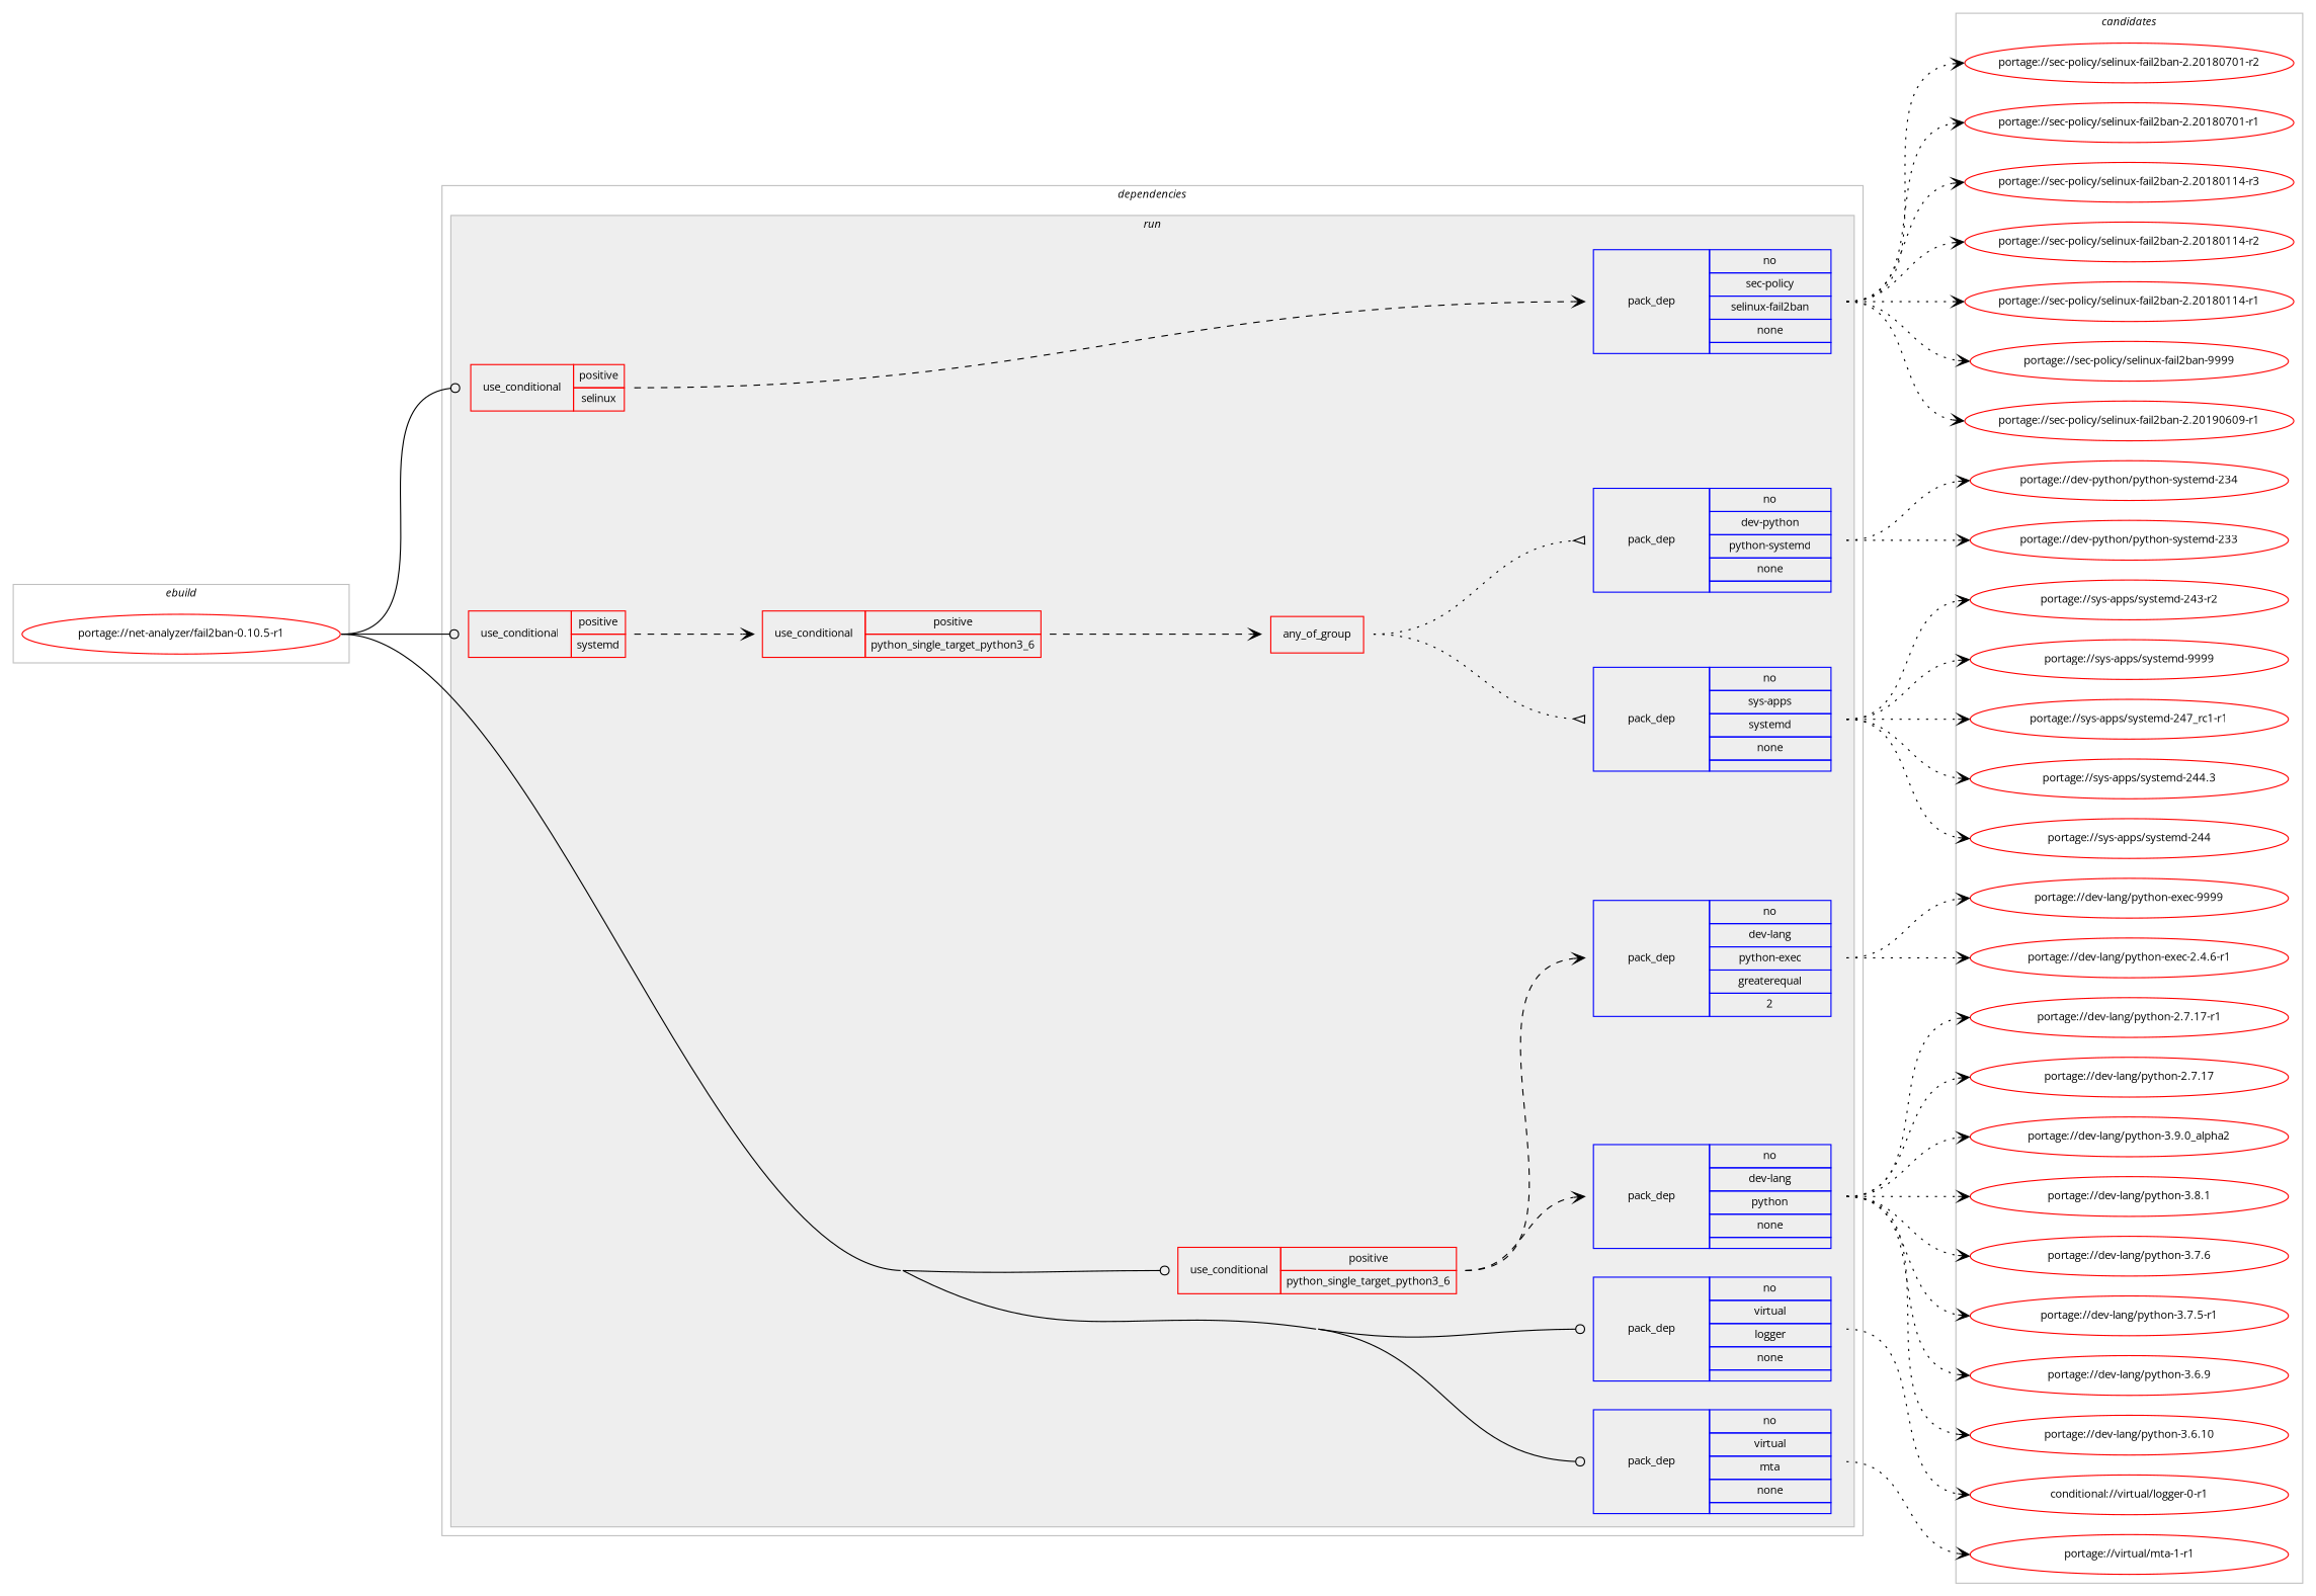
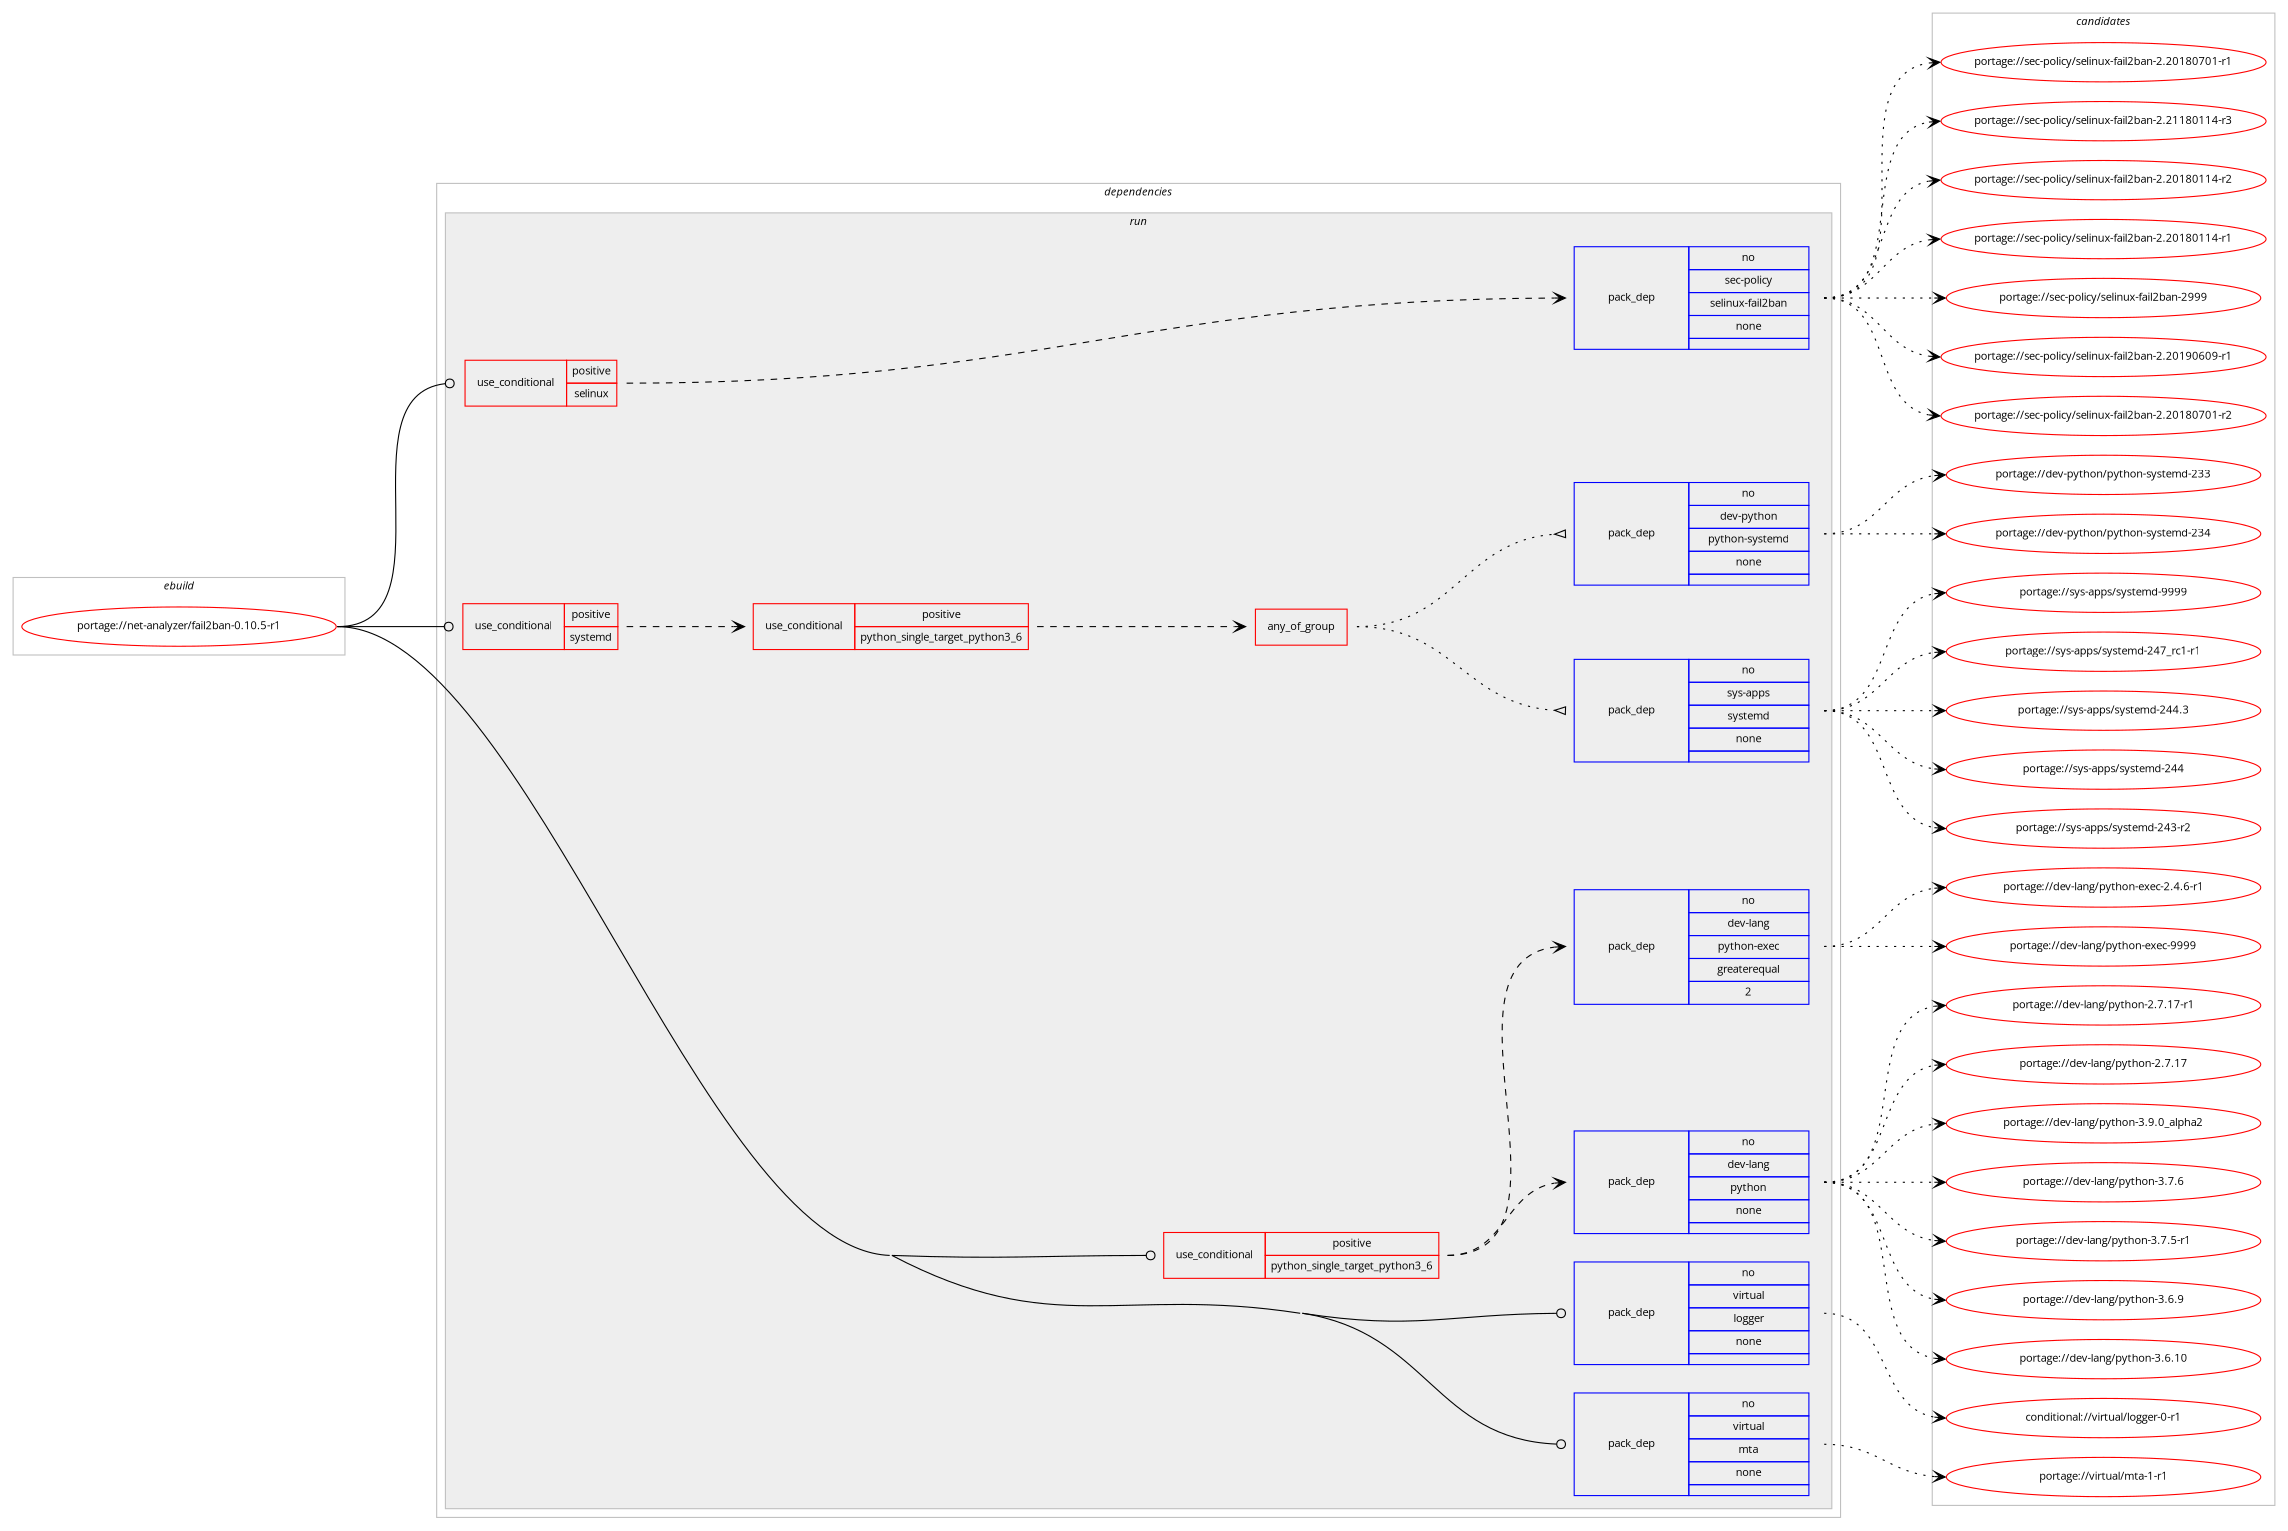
  digraph {
    compound=true
    concentrate=true
    fontname="Open Sans"
    fontsize=10
    newrank=true
    rankdir=LR
    ranksep=1.5
    node [color=red fontname="Open Sans" fontsize=10]
    edge [arrowhead=vee fontname="Open Sans" headport=w style=dotted tailport=e weight=100]
    n1 [label="portage://net-analyzer/fail2ban-0.10.5-r1" width=4]
    n2 [color=blue label=<<TABLE BORDER="0" CELLBORDER="1" CELLSPACING="0" CELLPADDING="4" WIDTH="220"><TR><TD ROWSPAN="6" CELLPADDING="30">pack_dep</TD></TR><TR><TD WIDTH="110">no</TD></TR><TR><TD>dev-lang</TD></TR><TR><TD>python</TD></TR><TR><TD>none</TD></TR><TR><TD></TD></TR></TABLE>> shape=none]
    n3 [color=blue label=<<TABLE BORDER="0" CELLBORDER="1" CELLSPACING="0" CELLPADDING="4" WIDTH="220"><TR><TD ROWSPAN="6" CELLPADDING="30">pack_dep</TD></TR><TR><TD WIDTH="110">no</TD></TR><TR><TD>dev-lang</TD></TR><TR><TD>python-exec</TD></TR><TR><TD>greaterequal</TD></TR><TR><TD>2</TD></TR></TABLE>> shape=none]
    n4 [label=<<TABLE BORDER="0" CELLBORDER="1" CELLSPACING="0" CELLPADDING="4"><TR><TD ROWSPAN="3" CELLPADDING="10">use_conditional</TD></TR><TR><TD>positive</TD></TR><TR><TD>python_single_target_python3_6</TD></TR></TABLE>> shape=none]
    n5 [color=blue label=<<TABLE BORDER="0" CELLBORDER="1" CELLSPACING="0" CELLPADDING="4" WIDTH="220"><TR><TD ROWSPAN="6" CELLPADDING="30">pack_dep</TD></TR><TR><TD WIDTH="110">no</TD></TR><TR><TD>sec-policy</TD></TR><TR><TD>selinux-fail2ban</TD></TR><TR><TD>none</TD></TR><TR><TD></TD></TR></TABLE>> shape=none]
    n6 [label=<<TABLE BORDER="0" CELLBORDER="1" CELLSPACING="0" CELLPADDING="4"><TR><TD ROWSPAN="3" CELLPADDING="10">use_conditional</TD></TR><TR><TD>positive</TD></TR><TR><TD>selinux</TD></TR></TABLE>> shape=none]
    n7 [color=blue label=<<TABLE BORDER="0" CELLBORDER="1" CELLSPACING="0" CELLPADDING="4" WIDTH="220"><TR><TD ROWSPAN="6" CELLPADDING="30">pack_dep</TD></TR><TR><TD WIDTH="110">no</TD></TR><TR><TD>dev-python</TD></TR><TR><TD>python-systemd</TD></TR><TR><TD>none</TD></TR><TR><TD></TD></TR></TABLE>> shape=none]
    n8 [color=blue label=<<TABLE BORDER="0" CELLBORDER="1" CELLSPACING="0" CELLPADDING="4" WIDTH="220"><TR><TD ROWSPAN="6" CELLPADDING="30">pack_dep</TD></TR><TR><TD WIDTH="110">no</TD></TR><TR><TD>sys-apps</TD></TR><TR><TD>systemd</TD></TR><TR><TD>none</TD></TR><TR><TD></TD></TR></TABLE>> shape=none]
    n9 [label=<<TABLE BORDER="0" CELLBORDER="1" CELLSPACING="0" CELLPADDING="4"><TR><TD CELLPADDING="10">any_of_group</TD></TR></TABLE>> shape=none]
    n10 [label=<<TABLE BORDER="0" CELLBORDER="1" CELLSPACING="0" CELLPADDING="4"><TR><TD ROWSPAN="3" CELLPADDING="10">use_conditional</TD></TR><TR><TD>positive</TD></TR><TR><TD>python_single_target_python3_6</TD></TR></TABLE>> shape=none]
    n11 [label=<<TABLE BORDER="0" CELLBORDER="1" CELLSPACING="0" CELLPADDING="4"><TR><TD ROWSPAN="3" CELLPADDING="10">use_conditional</TD></TR><TR><TD>positive</TD></TR><TR><TD>systemd</TD></TR></TABLE>> shape=none]
    n12 [color=blue label=<<TABLE BORDER="0" CELLBORDER="1" CELLSPACING="0" CELLPADDING="4" WIDTH="220"><TR><TD ROWSPAN="6" CELLPADDING="30">pack_dep</TD></TR><TR><TD WIDTH="110">no</TD></TR><TR><TD>virtual</TD></TR><TR><TD>logger</TD></TR><TR><TD>none</TD></TR><TR><TD></TD></TR></TABLE>> shape=none]
    n13 [color=blue label=<<TABLE BORDER="0" CELLBORDER="1" CELLSPACING="0" CELLPADDING="4" WIDTH="220"><TR><TD ROWSPAN="6" CELLPADDING="30">pack_dep</TD></TR><TR><TD WIDTH="110">no</TD></TR><TR><TD>virtual</TD></TR><TR><TD>mta</TD></TR><TR><TD>none</TD></TR><TR><TD></TD></TR></TABLE>> shape=none]
    n14 [label="portage://dev-lang/python-3.9.0_alpha2" width=4]
-   n15 [label="portage://dev-lang/python-3.8.1" width=4]
    n16 [label="portage://dev-lang/python-3.7.6" width=4]
    n17 [label="portage://dev-lang/python-3.7.5-r1" width=4]
    n18 [label="portage://dev-lang/python-3.6.9" width=4]
    n19 [label="portage://dev-lang/python-3.6.10" width=4]
    n20 [label="portage://dev-lang/python-2.7.17-r1" width=4]
    n21 [label="portage://dev-lang/python-2.7.17" width=4]
    n22 [label="portage://dev-lang/python-exec-9999" width=4]
    n23 [label="portage://dev-lang/python-exec-2.4.6-r1" width=4]
-   n24 [label="portage://sec-policy/selinux-fail2ban-9999" width=4]
+   n24 [label="portage://sec-policy/selinux-fail2ban-2999" width=4]
    n25 [label="portage://sec-policy/selinux-fail2ban-2.20190609-r1" width=4]
    n26 [label="portage://sec-policy/selinux-fail2ban-2.20180701-r2" width=4]
    n27 [label="portage://sec-policy/selinux-fail2ban-2.20180701-r1" width=4]
-   n28 [label="portage://sec-policy/selinux-fail2ban-2.20180114-r3" width=4]
+   n28 [label="portage://sec-policy/selinux-fail2ban-2.21180114-r3" width=4]
    n29 [label="portage://sec-policy/selinux-fail2ban-2.20180114-r2" width=4]
    n30 [label="portage://sec-policy/selinux-fail2ban-2.20180114-r1" width=4]
    n31 [label="portage://dev-python/python-systemd-234" width=4]
    n32 [label="portage://dev-python/python-systemd-233" width=4]
    n33 [label="portage://sys-apps/systemd-9999" width=4]
    n34 [label="portage://sys-apps/systemd-247_rc1-r1" width=4]
    n35 [label="portage://sys-apps/systemd-244.3" width=4]
    n36 [label="portage://sys-apps/systemd-244" width=4]
    n37 [label="portage://sys-apps/systemd-243-r2" width=4]
    n38 [label="conditional://virtual/logger-0-r1" width=4]
    n39 [label="portage://virtual/mta-1-r1" width=4]
    subgraph cluster_1 {
      color=gray
      label=<<i>ebuild</i>>
      rank=same
      n1
    }
    subgraph cluster_2 {
      color=gray
      label=<<i>dependencies</i>>
      subgraph cluster_3 {
        color=gray
        fillcolor="#eeeeee"
        label=<<i>compile</i>>
        style=filled
      }
      subgraph cluster_4 {
        color=gray
        fillcolor="#eeeeee"
        label=<<i>compile and run</i>>
        style=filled
      }
      subgraph cluster_5 {
        color=gray
        fillcolor="#eeeeee"
        label=<<i>run</i>>
        style=filled
        subgraph sub_6 {
          color=gray
          fillcolor="#eeeeee"
          label=<<i>run</i>>
          style=filled
          n4
          subgraph sub_7 {
            color=gray
            fillcolor="#eeeeee"
            label=<<i>run</i>>
            style=filled
            n2
          }
          subgraph sub_8 {
            color=gray
            fillcolor="#eeeeee"
            label=<<i>run</i>>
            style=filled
            n3
          }
        }
        subgraph sub_9 {
          color=gray
          fillcolor="#eeeeee"
          label=<<i>run</i>>
          style=filled
          n6
          subgraph sub_10 {
            color=gray
            fillcolor="#eeeeee"
            label=<<i>run</i>>
            style=filled
            n5
          }
        }
        subgraph sub_11 {
          color=gray
          fillcolor="#eeeeee"
          label=<<i>run</i>>
          style=filled
          n11
          subgraph sub_12 {
            color=gray
            fillcolor="#eeeeee"
            label=<<i>run</i>>
            style=filled
            n10
            subgraph sub_13 {
              color=gray
              fillcolor="#eeeeee"
              label=<<i>run</i>>
              style=filled
              n9
              subgraph sub_14 {
                color=gray
                fillcolor="#eeeeee"
                label=<<i>run</i>>
                style=filled
                n7
              }
              subgraph sub_15 {
                color=gray
                fillcolor="#eeeeee"
                label=<<i>run</i>>
                style=filled
                n8
              }
            }
          }
        }
        subgraph sub_16 {
          color=gray
          fillcolor="#eeeeee"
          label=<<i>run</i>>
          style=filled
          n12
        }
        subgraph sub_17 {
          color=gray
          fillcolor="#eeeeee"
          label=<<i>run</i>>
          style=filled
          n13
        }
      }
    }
    subgraph cluster_18 {
      color=gray
      label=<<i>candidates</i>>
      rank=same
      subgraph sub_19 {
        color=black
        label=<<i>candidates</i>>
        nodesep=1
        rank=same
        n14
-       n15
        n16
        n17
        n18
        n19
        n20
        n21
      }
      subgraph sub_20 {
        color=black
        label=<<i>candidates</i>>
        nodesep=1
        rank=same
        n22
        n23
      }
      subgraph sub_21 {
        color=black
        label=<<i>candidates</i>>
        nodesep=1
        rank=same
        n24
        n25
        n26
        n27
        n28
        n29
        n30
      }
      subgraph sub_22 {
        color=black
        label=<<i>candidates</i>>
        nodesep=1
        rank=same
        n31
        n32
      }
      subgraph sub_23 {
        color=black
        label=<<i>candidates</i>>
        nodesep=1
        rank=same
        n33
        n34
        n35
        n36
        n37
      }
      subgraph sub_24 {
        color=black
        label=<<i>candidates</i>>
        nodesep=1
        rank=same
        n38
      }
      subgraph sub_25 {
        color=black
        label=<<i>candidates</i>>
        nodesep=1
        rank=same
        n39
      }
    }
    n1 -> n4 [arrowhead=odot style=solid weight=20]
    n1 -> n6 [arrowhead=odot style=solid weight=20]
    n1 -> n11 [arrowhead=odot style=solid weight=20]
    n1 -> n12 [arrowhead=odot style=solid weight=20]
    n1 -> n13 [arrowhead=odot style=solid weight=20]
    n2 -> n14
-   n2 -> n15
    n2 -> n16
    n2 -> n17
    n2 -> n18
    n2 -> n19
    n2 -> n20
    n2 -> n21
    n3 -> n22
    n3 -> n23
    n4 -> n2 [style=dashed weight=20]
    n4 -> n3 [style=dashed weight=20]
    n5 -> n24
    n5 -> n25
    n5 -> n26
    n5 -> n27
    n5 -> n28
    n5 -> n29
    n5 -> n30
    n6 -> n5 [style=dashed weight=20]
    n7 -> n31
    n7 -> n32
    n8 -> n33
    n8 -> n34
    n8 -> n35
    n8 -> n36
    n8 -> n37
    n9 -> n7 [arrowhead=oinv weight=20]
    n9 -> n8 [arrowhead=oinv weight=20]
    n10 -> n9 [style=dashed weight=20]
    n11 -> n10 [style=dashed weight=20]
    n12 -> n38
    n13 -> n39
  }
